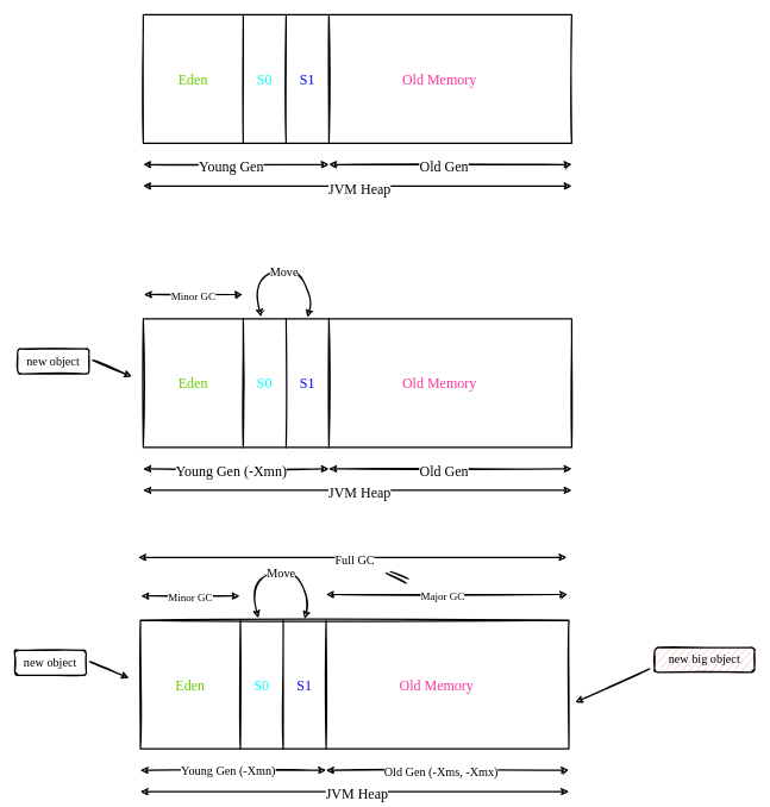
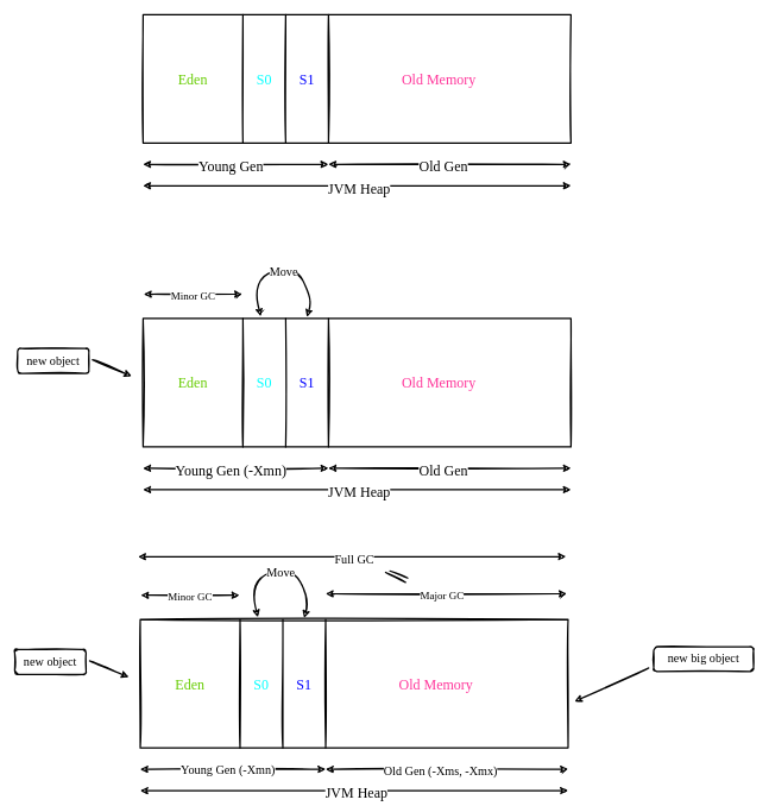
  <mxCell id="0" />
  <mxCell id="1" parent="0" />
  <mxCell id="2" value="" style="rounded=0;whiteSpace=wrap;html=1;sketch=1;strokeWidth=2;" vertex="1" parent="1"><mxGeometry x="200" y="20" width="600" height="180" as="geometry" /></mxCell>
  <mxCell id="3" value="" style="endArrow=none;html=1;rounded=0;sketch=1;strokeWidth=2;entryX=0.75;entryY=0;entryDx=0;entryDy=0;exitX=0.75;exitY=1;exitDx=0;exitDy=0;" edge="1" parent="1"><mxGeometry width="50" height="50" relative="1" as="geometry"><mxPoint x="400" y="200" as="sourcePoint" /><mxPoint x="400" y="20" as="targetPoint" /></mxGeometry></mxCell>
  <mxCell id="4" value="" style="endArrow=none;html=1;rounded=0;sketch=1;strokeWidth=2;entryX=0.75;entryY=0;entryDx=0;entryDy=0;exitX=0.75;exitY=1;exitDx=0;exitDy=0;" edge="1" parent="1"><mxGeometry width="50" height="50" relative="1" as="geometry"><mxPoint x="460" y="200" as="sourcePoint" /><mxPoint x="460" y="20" as="targetPoint" /></mxGeometry></mxCell>
  <mxCell id="5" value="" style="endArrow=none;html=1;rounded=0;sketch=1;strokeWidth=2;entryX=0.75;entryY=0;entryDx=0;entryDy=0;exitX=0.75;exitY=1;exitDx=0;exitDy=0;" edge="1" parent="1"><mxGeometry width="50" height="50" relative="1" as="geometry"><mxPoint x="340" y="200" as="sourcePoint" /><mxPoint x="340" y="20" as="targetPoint" /></mxGeometry></mxCell>
  <mxCell id="6" value="&lt;font face=&quot;Comic Sans MS&quot; color=&quot;#66cc00&quot;&gt;Eden&lt;/font&gt;" style="text;html=1;strokeColor=none;fillColor=none;align=center;verticalAlign=middle;whiteSpace=wrap;rounded=0;sketch=1;fontSize=20;" vertex="1" parent="1"><mxGeometry x="240" y="95" width="60" height="30" as="geometry" /></mxCell>
  <mxCell id="7" value="&lt;font color=&quot;#00ffff&quot;&gt;S0&lt;/font&gt;" style="text;html=1;strokeColor=none;fillColor=none;align=center;verticalAlign=middle;whiteSpace=wrap;rounded=0;sketch=1;fontFamily=Comic Sans MS;fontSize=20;" vertex="1" parent="1"><mxGeometry x="340" y="95" width="60" height="30" as="geometry" /></mxCell>
  <mxCell id="8" value="&lt;font color=&quot;#0000ff&quot;&gt;S1&lt;/font&gt;" style="text;html=1;strokeColor=none;fillColor=none;align=center;verticalAlign=middle;whiteSpace=wrap;rounded=0;sketch=1;fontFamily=Comic Sans MS;fontSize=20;" vertex="1" parent="1"><mxGeometry x="400" y="95" width="60" height="30" as="geometry" /></mxCell>
  <mxCell id="9" value="&lt;font face=&quot;Comic Sans MS&quot; color=&quot;#ff3399&quot;&gt;Old Memory&lt;/font&gt;" style="text;html=1;strokeColor=none;fillColor=none;align=center;verticalAlign=middle;whiteSpace=wrap;rounded=0;sketch=1;fontSize=20;" vertex="1" parent="1"><mxGeometry x="550" y="95" width="130" height="30" as="geometry" /></mxCell>
  <mxCell id="10" value="" style="endArrow=classic;startArrow=classic;html=1;rounded=0;sketch=1;fontFamily=Comic Sans MS;fontSize=20;strokeWidth=2;" edge="1" parent="1"><mxGeometry width="50" height="50" relative="1" as="geometry"><mxPoint x="200" y="230" as="sourcePoint" /><mxPoint x="460" y="230" as="targetPoint" /></mxGeometry></mxCell>
  <mxCell id="11" value="Young Gen" style="edgeLabel;html=1;align=center;verticalAlign=middle;resizable=0;points=[];fontSize=20;fontFamily=Comic Sans MS;" vertex="1" connectable="0" parent="10"><mxGeometry x="-0.061" y="-1" relative="1" as="geometry"><mxPoint as="offset" /></mxGeometry></mxCell>
  <mxCell id="12" value="" style="endArrow=classic;startArrow=classic;html=1;rounded=0;sketch=1;fontFamily=Comic Sans MS;fontSize=20;strokeWidth=2;" edge="1" parent="1"><mxGeometry width="50" height="50" relative="1" as="geometry"><mxPoint x="200" y="260" as="sourcePoint" /><mxPoint x="800" y="260" as="targetPoint" /></mxGeometry></mxCell>
  <mxCell id="13" value="JVM Heap" style="edgeLabel;html=1;align=center;verticalAlign=middle;resizable=0;points=[];fontSize=20;fontFamily=Comic Sans MS;" vertex="1" connectable="0" parent="12"><mxGeometry x="0.007" y="-2" relative="1" as="geometry"><mxPoint as="offset" /></mxGeometry></mxCell>
  <mxCell id="14" value="" style="endArrow=classic;startArrow=classic;html=1;rounded=0;sketch=1;fontFamily=Comic Sans MS;fontSize=20;strokeWidth=2;" edge="1" parent="1"><mxGeometry width="50" height="50" relative="1" as="geometry"><mxPoint x="460" y="230" as="sourcePoint" /><mxPoint x="800" y="230" as="targetPoint" /></mxGeometry></mxCell>
  <mxCell id="15" value="Old Gen" style="edgeLabel;html=1;align=center;verticalAlign=middle;resizable=0;points=[];fontSize=20;fontFamily=Comic Sans MS;" vertex="1" connectable="0" parent="14"><mxGeometry x="-0.061" y="-1" relative="1" as="geometry"><mxPoint as="offset" /></mxGeometry></mxCell>
  <mxCell id="16" value="" style="rounded=0;whiteSpace=wrap;html=1;sketch=1;strokeWidth=2;" vertex="1" parent="1"><mxGeometry x="200" y="446" width="600" height="180" as="geometry" /></mxCell>
  <mxCell id="17" value="" style="endArrow=none;html=1;rounded=0;sketch=1;strokeWidth=2;entryX=0.75;entryY=0;entryDx=0;entryDy=0;exitX=0.75;exitY=1;exitDx=0;exitDy=0;" edge="1" parent="1"><mxGeometry width="50" height="50" relative="1" as="geometry"><mxPoint x="400" y="626" as="sourcePoint" /><mxPoint x="400" y="446" as="targetPoint" /></mxGeometry></mxCell>
  <mxCell id="18" value="" style="endArrow=none;html=1;rounded=0;sketch=1;strokeWidth=2;entryX=0.75;entryY=0;entryDx=0;entryDy=0;exitX=0.75;exitY=1;exitDx=0;exitDy=0;" edge="1" parent="1"><mxGeometry width="50" height="50" relative="1" as="geometry"><mxPoint x="460" y="626" as="sourcePoint" /><mxPoint x="460" y="446" as="targetPoint" /></mxGeometry></mxCell>
  <mxCell id="19" value="" style="endArrow=none;html=1;rounded=0;sketch=1;strokeWidth=2;entryX=0.75;entryY=0;entryDx=0;entryDy=0;exitX=0.75;exitY=1;exitDx=0;exitDy=0;" edge="1" parent="1"><mxGeometry width="50" height="50" relative="1" as="geometry"><mxPoint x="340" y="626" as="sourcePoint" /><mxPoint x="340" y="446" as="targetPoint" /></mxGeometry></mxCell>
  <mxCell id="20" value="&lt;font face=&quot;Comic Sans MS&quot; color=&quot;#66cc00&quot;&gt;Eden&lt;/font&gt;" style="text;html=1;strokeColor=none;fillColor=none;align=center;verticalAlign=middle;whiteSpace=wrap;rounded=0;sketch=1;fontSize=20;" vertex="1" parent="1"><mxGeometry x="240" y="521" width="60" height="30" as="geometry" /></mxCell>
  <mxCell id="21" value="&lt;font color=&quot;#00ffff&quot;&gt;S0&lt;/font&gt;" style="text;html=1;strokeColor=none;fillColor=none;align=center;verticalAlign=middle;whiteSpace=wrap;rounded=0;sketch=1;fontFamily=Comic Sans MS;fontSize=20;" vertex="1" parent="1"><mxGeometry x="340" y="521" width="60" height="30" as="geometry" /></mxCell>
  <mxCell id="22" value="&lt;font color=&quot;#0000ff&quot;&gt;S1&lt;/font&gt;" style="text;html=1;strokeColor=none;fillColor=none;align=center;verticalAlign=middle;whiteSpace=wrap;rounded=0;sketch=1;fontFamily=Comic Sans MS;fontSize=20;" vertex="1" parent="1"><mxGeometry x="400" y="521" width="60" height="30" as="geometry" /></mxCell>
  <mxCell id="23" value="&lt;font face=&quot;Comic Sans MS&quot; color=&quot;#ff3399&quot;&gt;Old Memory&lt;/font&gt;" style="text;html=1;strokeColor=none;fillColor=none;align=center;verticalAlign=middle;whiteSpace=wrap;rounded=0;sketch=1;fontSize=20;" vertex="1" parent="1"><mxGeometry x="550" y="521" width="130" height="30" as="geometry" /></mxCell>
  <mxCell id="24" value="" style="endArrow=classic;startArrow=classic;html=1;rounded=0;sketch=1;fontFamily=Comic Sans MS;fontSize=20;strokeWidth=2;" edge="1" parent="1"><mxGeometry width="50" height="50" relative="1" as="geometry"><mxPoint x="200" y="656" as="sourcePoint" /><mxPoint x="460" y="656" as="targetPoint" /></mxGeometry></mxCell>
  <mxCell id="25" value="Young Gen (-Xmn)" style="edgeLabel;html=1;align=center;verticalAlign=middle;resizable=0;points=[];fontSize=20;fontFamily=Comic Sans MS;" vertex="1" connectable="0" parent="24"><mxGeometry x="-0.061" y="-1" relative="1" as="geometry"><mxPoint as="offset" /></mxGeometry></mxCell>
  <mxCell id="26" value="" style="endArrow=classic;startArrow=classic;html=1;rounded=0;sketch=1;fontFamily=Comic Sans MS;fontSize=20;strokeWidth=2;" edge="1" parent="1"><mxGeometry width="50" height="50" relative="1" as="geometry"><mxPoint x="200" y="686" as="sourcePoint" /><mxPoint x="800" y="686" as="targetPoint" /></mxGeometry></mxCell>
  <mxCell id="27" value="JVM Heap" style="edgeLabel;html=1;align=center;verticalAlign=middle;resizable=0;points=[];fontSize=20;fontFamily=Comic Sans MS;" vertex="1" connectable="0" parent="26"><mxGeometry x="0.007" y="-2" relative="1" as="geometry"><mxPoint as="offset" /></mxGeometry></mxCell>
  <mxCell id="28" value="" style="endArrow=classic;startArrow=classic;html=1;rounded=0;sketch=1;fontFamily=Comic Sans MS;fontSize=20;strokeWidth=2;" edge="1" parent="1"><mxGeometry width="50" height="50" relative="1" as="geometry"><mxPoint x="460" y="656" as="sourcePoint" /><mxPoint x="800" y="656" as="targetPoint" /></mxGeometry></mxCell>
  <mxCell id="29" value="Old Gen" style="edgeLabel;html=1;align=center;verticalAlign=middle;resizable=0;points=[];fontSize=20;fontFamily=Comic Sans MS;" vertex="1" connectable="0" parent="28"><mxGeometry x="-0.061" y="-1" relative="1" as="geometry"><mxPoint as="offset" /></mxGeometry></mxCell>
  <mxCell id="30" value="" style="curved=1;endArrow=classic;html=1;rounded=0;sketch=1;fontFamily=Comic Sans MS;fontSize=20;fontColor=#FF3399;strokeWidth=2;entryX=0.383;entryY=-0.011;entryDx=0;entryDy=0;entryPerimeter=0;exitX=0.275;exitY=-0.017;exitDx=0;exitDy=0;exitPerimeter=0;startArrow=classic;startFill=1;" edge="1" parent="1" source="16" target="16"><mxGeometry width="50" height="50" relative="1" as="geometry"><mxPoint x="361" y="420" as="sourcePoint" /><mxPoint x="454" y="391" as="targetPoint" /><Array as="points"><mxPoint x="353" y="391" /><mxPoint x="411" y="370" /><mxPoint x="438" y="417" /></Array></mxGeometry></mxCell>
  <mxCell id="31" value="&lt;font color=&quot;#000000&quot; style=&quot;font-size: 17px&quot;&gt;Move&lt;/font&gt;" style="edgeLabel;html=1;align=center;verticalAlign=middle;resizable=0;points=[];fontSize=20;fontFamily=Comic Sans MS;fontColor=#FF3399;" vertex="1" connectable="0" parent="30"><mxGeometry x="-0.013" y="-4" relative="1" as="geometry"><mxPoint x="1" as="offset" /></mxGeometry></mxCell>
  <mxCell id="32" value="" style="endArrow=classic;startArrow=classic;html=1;rounded=0;sketch=1;fontFamily=Comic Sans MS;fontSize=20;strokeWidth=2;" edge="1" parent="1"><mxGeometry width="50" height="50" relative="1" as="geometry"><mxPoint x="201" y="412" as="sourcePoint" /><mxPoint x="339" y="412" as="targetPoint" /></mxGeometry></mxCell>
  <mxCell id="33" value="&lt;font style=&quot;font-size: 15px&quot;&gt;Minor GC&lt;/font&gt;" style="edgeLabel;html=1;align=center;verticalAlign=middle;resizable=0;points=[];fontSize=20;fontFamily=Comic Sans MS;" vertex="1" connectable="0" parent="32"><mxGeometry x="-0.061" y="-1" relative="1" as="geometry"><mxPoint x="3" y="-2" as="offset" /></mxGeometry></mxCell>
  <mxCell id="34" value="" style="endArrow=classic;html=1;rounded=0;sketch=1;fontFamily=Comic Sans MS;fontSize=17;fontColor=#000000;strokeWidth=2;" edge="1" parent="1"><mxGeometry width="50" height="50" relative="1" as="geometry"><mxPoint x="129" y="504" as="sourcePoint" /><mxPoint x="184" y="527" as="targetPoint" /></mxGeometry></mxCell>
  <mxCell id="35" value="new object" style="rounded=1;whiteSpace=wrap;html=1;sketch=1;fontFamily=Comic Sans MS;fontSize=17;fontColor=#000000;strokeWidth=2;" vertex="1" parent="1"><mxGeometry x="24" y="488" width="100" height="35" as="geometry" /></mxCell>
  <mxCell id="36" value="" style="rounded=0;whiteSpace=wrap;html=1;sketch=1;strokeWidth=2;" vertex="1" parent="1"><mxGeometry x="196" y="868" width="600" height="180" as="geometry" /></mxCell>
  <mxCell id="37" value="" style="endArrow=none;html=1;rounded=0;sketch=1;strokeWidth=2;entryX=0.75;entryY=0;entryDx=0;entryDy=0;exitX=0.75;exitY=1;exitDx=0;exitDy=0;" edge="1" parent="1"><mxGeometry width="50" height="50" relative="1" as="geometry"><mxPoint x="396" y="1048" as="sourcePoint" /><mxPoint x="396" y="868" as="targetPoint" /></mxGeometry></mxCell>
  <mxCell id="38" value="" style="endArrow=none;html=1;rounded=0;sketch=1;strokeWidth=2;entryX=0.75;entryY=0;entryDx=0;entryDy=0;exitX=0.75;exitY=1;exitDx=0;exitDy=0;" edge="1" parent="1"><mxGeometry width="50" height="50" relative="1" as="geometry"><mxPoint x="456" y="1048" as="sourcePoint" /><mxPoint x="456" y="868" as="targetPoint" /></mxGeometry></mxCell>
  <mxCell id="39" value="" style="endArrow=none;html=1;rounded=0;sketch=1;strokeWidth=2;entryX=0.75;entryY=0;entryDx=0;entryDy=0;exitX=0.75;exitY=1;exitDx=0;exitDy=0;" edge="1" parent="1"><mxGeometry width="50" height="50" relative="1" as="geometry"><mxPoint x="336" y="1048" as="sourcePoint" /><mxPoint x="336" y="868" as="targetPoint" /></mxGeometry></mxCell>
  <mxCell id="40" value="&lt;font face=&quot;Comic Sans MS&quot; color=&quot;#66cc00&quot;&gt;Eden&lt;/font&gt;" style="text;html=1;strokeColor=none;fillColor=none;align=center;verticalAlign=middle;whiteSpace=wrap;rounded=0;sketch=1;fontSize=20;" vertex="1" parent="1"><mxGeometry x="236" y="943" width="60" height="30" as="geometry" /></mxCell>
  <mxCell id="41" value="&lt;font color=&quot;#00ffff&quot;&gt;S0&lt;/font&gt;" style="text;html=1;strokeColor=none;fillColor=none;align=center;verticalAlign=middle;whiteSpace=wrap;rounded=0;sketch=1;fontFamily=Comic Sans MS;fontSize=20;" vertex="1" parent="1"><mxGeometry x="336" y="943" width="60" height="30" as="geometry" /></mxCell>
  <mxCell id="42" value="&lt;font color=&quot;#0000ff&quot;&gt;S1&lt;/font&gt;" style="text;html=1;strokeColor=none;fillColor=none;align=center;verticalAlign=middle;whiteSpace=wrap;rounded=0;sketch=1;fontFamily=Comic Sans MS;fontSize=20;" vertex="1" parent="1"><mxGeometry x="396" y="943" width="60" height="30" as="geometry" /></mxCell>
  <mxCell id="43" value="&lt;font face=&quot;Comic Sans MS&quot; color=&quot;#ff3399&quot;&gt;Old Memory&lt;/font&gt;" style="text;html=1;strokeColor=none;fillColor=none;align=center;verticalAlign=middle;whiteSpace=wrap;rounded=0;sketch=1;fontSize=20;" vertex="1" parent="1"><mxGeometry x="546" y="943" width="130" height="30" as="geometry" /></mxCell>
  <mxCell id="44" value="" style="endArrow=classic;startArrow=classic;html=1;rounded=0;sketch=1;fontFamily=Comic Sans MS;fontSize=20;strokeWidth=2;" edge="1" parent="1"><mxGeometry width="50" height="50" relative="1" as="geometry"><mxPoint x="196" y="1078" as="sourcePoint" /><mxPoint x="456" y="1078" as="targetPoint" /></mxGeometry></mxCell>
  <mxCell id="45" value="Young Gen (-Xmn)" style="edgeLabel;html=1;align=center;verticalAlign=middle;resizable=0;points=[];fontSize=17;fontFamily=Comic Sans MS;" vertex="1" connectable="0" parent="44"><mxGeometry x="-0.061" y="-1" relative="1" as="geometry"><mxPoint as="offset" /></mxGeometry></mxCell>
  <mxCell id="46" value="" style="endArrow=classic;startArrow=classic;html=1;rounded=0;sketch=1;fontFamily=Comic Sans MS;fontSize=20;strokeWidth=2;" edge="1" parent="1"><mxGeometry width="50" height="50" relative="1" as="geometry"><mxPoint x="196" y="1108" as="sourcePoint" /><mxPoint x="796" y="1108" as="targetPoint" /></mxGeometry></mxCell>
  <mxCell id="47" value="JVM Heap" style="edgeLabel;html=1;align=center;verticalAlign=middle;resizable=0;points=[];fontSize=20;fontFamily=Comic Sans MS;" vertex="1" connectable="0" parent="46"><mxGeometry x="0.007" y="-2" relative="1" as="geometry"><mxPoint as="offset" /></mxGeometry></mxCell>
  <mxCell id="48" value="" style="endArrow=classic;startArrow=classic;html=1;rounded=0;sketch=1;fontFamily=Comic Sans MS;fontSize=20;strokeWidth=2;" edge="1" parent="1"><mxGeometry width="50" height="50" relative="1" as="geometry"><mxPoint x="456" y="1078" as="sourcePoint" /><mxPoint x="796" y="1078" as="targetPoint" /></mxGeometry></mxCell>
  <mxCell id="49" value="&lt;font style=&quot;font-size: 17px&quot;&gt;Old Gen (-Xms, -Xmx)&lt;/font&gt;" style="edgeLabel;html=1;align=center;verticalAlign=middle;resizable=0;points=[];fontSize=20;fontFamily=Comic Sans MS;" vertex="1" connectable="0" parent="48"><mxGeometry x="-0.061" y="-1" relative="1" as="geometry"><mxPoint as="offset" /></mxGeometry></mxCell>
  <mxCell id="50" value="" style="curved=1;endArrow=classic;html=1;rounded=0;sketch=1;fontFamily=Comic Sans MS;fontSize=20;fontColor=#FF3399;strokeWidth=2;entryX=0.383;entryY=-0.011;entryDx=0;entryDy=0;entryPerimeter=0;exitX=0.275;exitY=-0.017;exitDx=0;exitDy=0;exitPerimeter=0;startArrow=classic;startFill=1;" edge="1" parent="1" source="36" target="36"><mxGeometry width="50" height="50" relative="1" as="geometry"><mxPoint x="357" y="842" as="sourcePoint" /><mxPoint x="450" y="813" as="targetPoint" /><Array as="points"><mxPoint x="349" y="813" /><mxPoint x="407" y="792" /><mxPoint x="434" y="839" /></Array></mxGeometry></mxCell>
  <mxCell id="51" value="&lt;font color=&quot;#000000&quot; style=&quot;font-size: 17px&quot;&gt;Move&lt;/font&gt;" style="edgeLabel;html=1;align=center;verticalAlign=middle;resizable=0;points=[];fontSize=20;fontFamily=Comic Sans MS;fontColor=#FF3399;" vertex="1" connectable="0" parent="50"><mxGeometry x="-0.013" y="-4" relative="1" as="geometry"><mxPoint x="1" as="offset" /></mxGeometry></mxCell>
  <mxCell id="52" value="" style="endArrow=classic;startArrow=classic;html=1;rounded=0;sketch=1;fontFamily=Comic Sans MS;fontSize=20;strokeWidth=2;" edge="1" parent="1"><mxGeometry width="50" height="50" relative="1" as="geometry"><mxPoint x="197" y="834" as="sourcePoint" /><mxPoint x="335" y="834" as="targetPoint" /></mxGeometry></mxCell>
  <mxCell id="53" value="&lt;font style=&quot;font-size: 15px&quot;&gt;Minor GC&lt;/font&gt;" style="edgeLabel;html=1;align=center;verticalAlign=middle;resizable=0;points=[];fontSize=20;fontFamily=Comic Sans MS;" vertex="1" connectable="0" parent="52"><mxGeometry x="-0.061" y="-1" relative="1" as="geometry"><mxPoint x="3" y="-2" as="offset" /></mxGeometry></mxCell>
  <mxCell id="54" value="" style="endArrow=classic;html=1;rounded=0;sketch=1;fontFamily=Comic Sans MS;fontSize=17;fontColor=#000000;strokeWidth=2;" edge="1" parent="1"><mxGeometry width="50" height="50" relative="1" as="geometry"><mxPoint x="125" y="926" as="sourcePoint" /><mxPoint x="180" y="949" as="targetPoint" /></mxGeometry></mxCell>
  <mxCell id="55" value="new object" style="rounded=1;whiteSpace=wrap;html=1;sketch=1;fontFamily=Comic Sans MS;fontSize=17;fontColor=#000000;strokeWidth=2;" vertex="1" parent="1"><mxGeometry x="20" y="910" width="100" height="35" as="geometry" /></mxCell>
  <mxCell id="56" value="" style="endArrow=classic;startArrow=classic;html=1;rounded=0;sketch=1;fontFamily=Comic Sans MS;fontSize=20;strokeWidth=2;" edge="1" parent="1"><mxGeometry width="50" height="50" relative="1" as="geometry"><mxPoint x="456" y="832" as="sourcePoint" /><mxPoint x="794" y="832" as="targetPoint" /></mxGeometry></mxCell>
  <mxCell id="57" value="&lt;font style=&quot;font-size: 15px&quot;&gt;Major GC&lt;/font&gt;" style="edgeLabel;html=1;align=center;verticalAlign=middle;resizable=0;points=[];fontSize=20;fontFamily=Comic Sans MS;" vertex="1" connectable="0" parent="56"><mxGeometry x="-0.061" y="-1" relative="1" as="geometry"><mxPoint x="3" y="-2" as="offset" /></mxGeometry></mxCell>
  <mxCell id="58" value="" style="endArrow=classic;startArrow=classic;html=1;rounded=0;sketch=1;fontFamily=Comic Sans MS;fontSize=20;strokeWidth=2;" edge="1" parent="1"><mxGeometry width="50" height="50" relative="1" as="geometry"><mxPoint x="193" y="780" as="sourcePoint" /><mxPoint x="793" y="780" as="targetPoint" /></mxGeometry></mxCell>
  <mxCell id="59" value="&lt;span style=&quot;font-size: 17px&quot;&gt;Full GC&lt;/span&gt;" style="edgeLabel;html=1;align=center;verticalAlign=middle;resizable=0;points=[];fontSize=20;fontFamily=Comic Sans MS;" vertex="1" connectable="0" parent="58"><mxGeometry x="0.007" y="-2" relative="1" as="geometry"><mxPoint as="offset" /></mxGeometry></mxCell>
- <mxCell id="60" value="new big object" style="rounded=1;whiteSpace=wrap;html=1;sketch=1;fontFamily=Comic Sans MS;fontSize=17;fontColor=#000000;strokeWidth=2;fillColor=#f8cecc;" vertex="1" parent="1"><mxGeometry x="916" y="906" width="140" height="35" as="geometry" /></mxCell>
+ <mxCell id="60" value="new big object" style="rounded=1;whiteSpace=wrap;html=1;sketch=1;fontFamily=Comic Sans MS;fontSize=17;fontColor=#000000;strokeWidth=2;" vertex="1" parent="1"><mxGeometry x="916" y="906" width="140" height="35" as="geometry" /></mxCell>
  <mxCell id="61" value="" style="endArrow=classic;html=1;rounded=0;sketch=1;fontFamily=Comic Sans MS;fontSize=17;fontColor=#000000;strokeWidth=2;" edge="1" parent="1"><mxGeometry width="50" height="50" relative="1" as="geometry"><mxPoint x="909" y="936" as="sourcePoint" /><mxPoint x="805" y="983" as="targetPoint" /></mxGeometry></mxCell>
  <mxCell id="62" value="" style="endArrow=none;html=1;rounded=0;sketch=1;fontFamily=Comic Sans MS;fontSize=17;fontColor=#000000;strokeWidth=2;" edge="1" parent="1"><mxGeometry width="50" height="50" relative="1" as="geometry"><mxPoint x="571" y="810" as="sourcePoint" /><mxPoint x="546" y="800" as="targetPoint" /></mxGeometry></mxCell>
  <mxCell id="63" value="" style="endArrow=none;html=1;rounded=0;sketch=1;fontFamily=Comic Sans MS;fontSize=17;fontColor=#000000;strokeWidth=2;" edge="1" parent="1"><mxGeometry width="50" height="50" relative="1" as="geometry"><mxPoint x="568" y="816" as="sourcePoint" /><mxPoint x="540" y="802" as="targetPoint" /></mxGeometry></mxCell>
